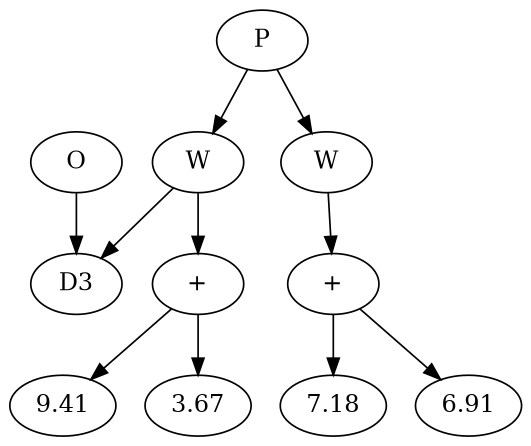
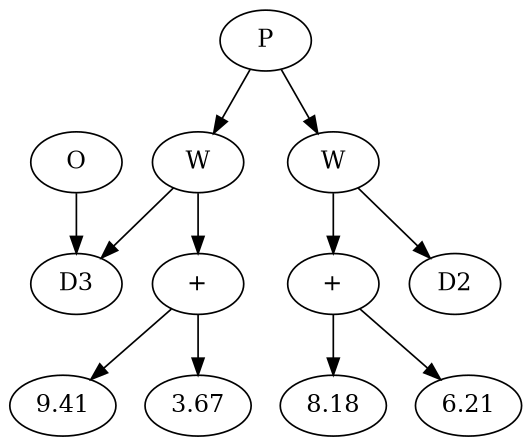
  digraph {
    n1 [label=O]
    n2 [label=D3]
    n3 [label=P]
    n4 [label=W]
    n5 [label=W]
    n6 [label="+"]
    n7 [label="+"]
+   n8 [label=D2]
    n9 [label=9.41]
    n10 [label=3.67]
-   n11 [label=7.18]
-   n12 [label=6.91]
+   n11 [label=8.18]
+   n12 [label=6.21]
    n1 -> n2
    n3 -> n4
    n3 -> n5
    n4 -> n2
    n4 -> n6
    n5 -> n7
+   n5 -> n8
    n6 -> n9
    n6 -> n10
    n7 -> n11
    n7 -> n12
  }
